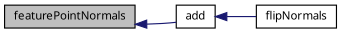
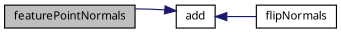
  digraph {
    fontname="Noto Sans"
    rankdir=LR
    node [color=black fontname="Noto Sans" fontsize=10 shape=record]
    edge [color=midnightblue dir=back fontname="Noto Sans" fontsize=10 labelfontname=FreeSans labelfontsize=10 style=solid]
    n1 [fillcolor=grey75 fontcolor=black height=0.2 label=featurePointNormals style=filled width=0.4]
    n2 [height=0.2 label=add width=0.4]
    n3 [height=0.2 label=flipNormals width=0.4]
-   n1 -> n2
+   n2 -> n1
    n2 -> n3
  }
